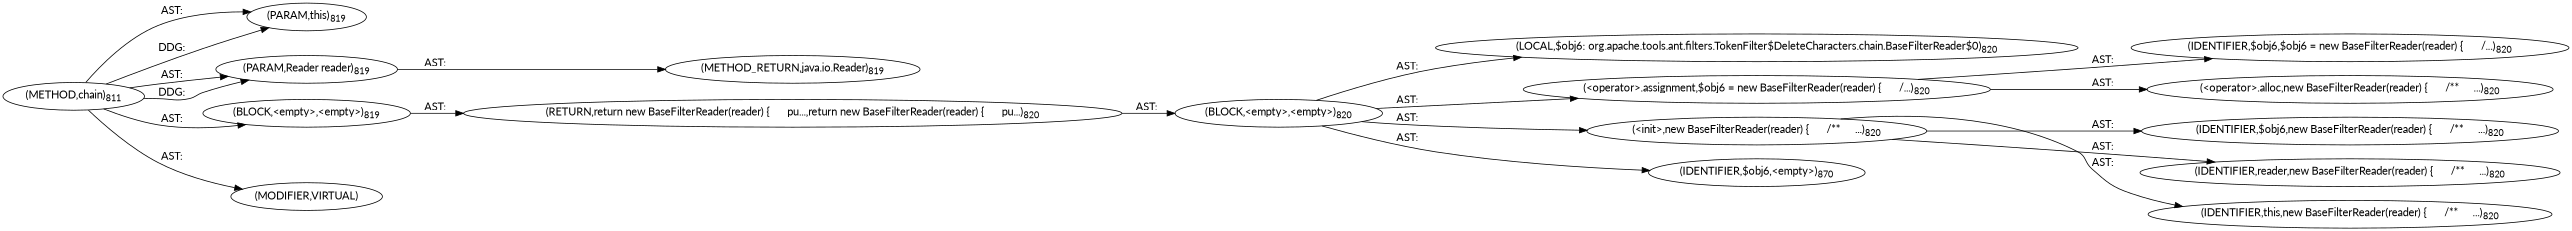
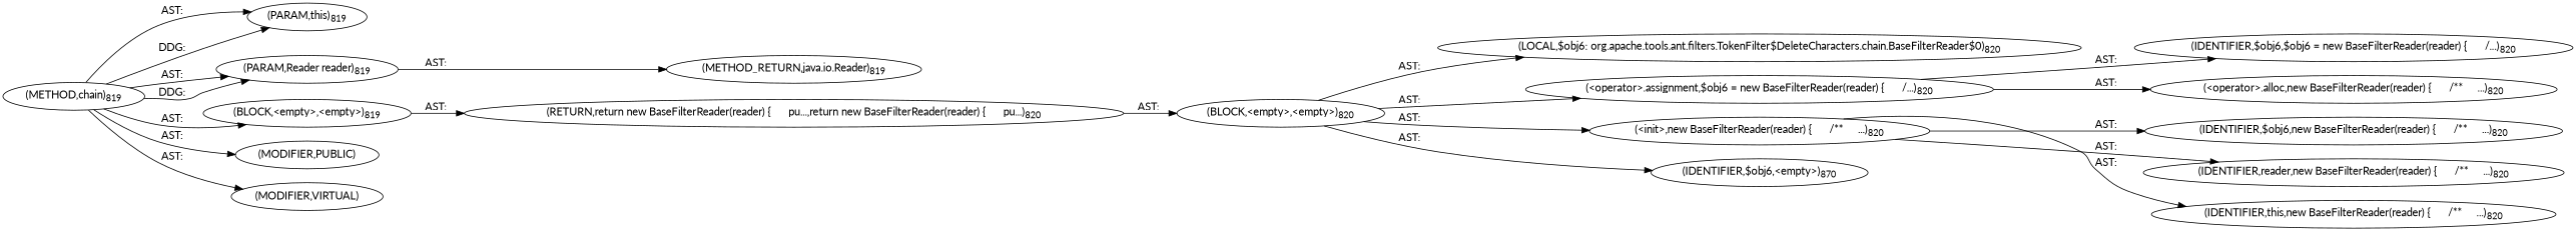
  digraph {
    fontname=Lato
    rankdir=LR
    node [fontname=Lato]
    edge [fontname=Lato]
-   n1 [label=<(METHOD,chain)<SUB>811</SUB>>]
+   n1 [label=<(METHOD,chain)<SUB>819</SUB>>]
    n2 [label=<(PARAM,this)<SUB>819</SUB>>]
    n3 [label=<(PARAM,Reader reader)<SUB>819</SUB>>]
    n4 [label=<(BLOCK,&lt;empty&gt;,&lt;empty&gt;)<SUB>819</SUB>>]
+   n5 [label=<(MODIFIER,PUBLIC)>]
    n6 [label=<(MODIFIER,VIRTUAL)>]
    n7 [label=<(METHOD_RETURN,java.io.Reader)<SUB>819</SUB>>]
    n8 [label=<(RETURN,return new BaseFilterReader(reader) {      pu...,return new BaseFilterReader(reader) {      pu...)<SUB>820</SUB>>]
    n9 [label=<(BLOCK,&lt;empty&gt;,&lt;empty&gt;)<SUB>820</SUB>>]
    n10 [label=<(LOCAL,$obj6: org.apache.tools.ant.filters.TokenFilter$DeleteCharacters.chain.BaseFilterReader$0)<SUB>820</SUB>>]
    n11 [label=<(&lt;operator&gt;.assignment,$obj6 = new BaseFilterReader(reader) {      /...)<SUB>820</SUB>>]
    n12 [label=<(&lt;init&gt;,new BaseFilterReader(reader) {      /**     ...)<SUB>820</SUB>>]
    n13 [label=<(IDENTIFIER,$obj6,&lt;empty&gt;)<SUB>870</SUB>>]
    n14 [label=<(IDENTIFIER,$obj6,$obj6 = new BaseFilterReader(reader) {      /...)<SUB>820</SUB>>]
    n15 [label=<(&lt;operator&gt;.alloc,new BaseFilterReader(reader) {      /**     ...)<SUB>820</SUB>>]
    n16 [label=<(IDENTIFIER,$obj6,new BaseFilterReader(reader) {      /**     ...)<SUB>820</SUB>>]
    n17 [label=<(IDENTIFIER,reader,new BaseFilterReader(reader) {      /**     ...)<SUB>820</SUB>>]
    n18 [label=<(IDENTIFIER,this,new BaseFilterReader(reader) {      /**     ...)<SUB>820</SUB>>]
    n1 -> n2 [label="AST: "]
    n1 -> n2 [label="DDG: "]
    n1 -> n3 [label="AST: "]
    n1 -> n3 [label="DDG: "]
    n1 -> n4 [label="AST: "]
+   n1 -> n5 [label="AST: "]
    n1 -> n6 [label="AST: "]
    n3 -> n7 [label="AST: "]
    n4 -> n8 [label="AST: "]
    n8 -> n9 [label="AST: "]
    n9 -> n10 [label="AST: "]
    n9 -> n11 [label="AST: "]
    n9 -> n12 [label="AST: "]
    n9 -> n13 [label="AST: "]
    n11 -> n14 [label="AST: "]
    n11 -> n15 [label="AST: "]
    n12 -> n16 [label="AST: "]
    n12 -> n17 [label="AST: "]
    n12 -> n18 [label="AST: "]
  }
